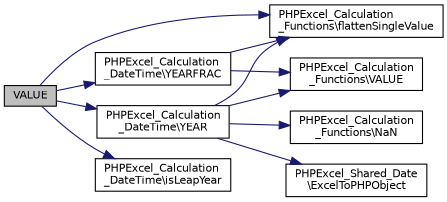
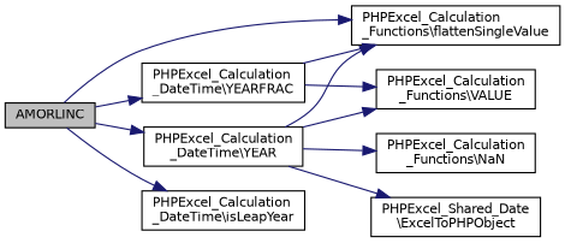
  digraph {
    rankdir=LR
    node [color=black fillcolor=white fontname=Helvetica fontsize=10 shape=record style=filled]
    edge [color=midnightblue fontname=Helvetica fontsize=10 labelfontname=Helvetica labelfontsize=10 style=solid]
-   n1 [fillcolor=grey75 fontcolor=black height=0.2 label=VALUE width=0.4]
+   n1 [fillcolor=grey75 fontcolor=black height=0.2 label=AMORLINC width=0.4]
    n2 [height=0.2 label="PHPExcel_Calculation\l_Functions\\flattenSingleValue" width=0.4]
    n3 [height=0.2 label="PHPExcel_Calculation\l_DateTime\\YEAR" width=0.4]
    n4 [height=0.2 label="PHPExcel_Calculation\l_DateTime\\YEARFRAC" width=0.4]
    n5 [height=0.2 label="PHPExcel_Calculation\l_DateTime\\isLeapYear" width=0.4]
    n6 [height=0.2 label="PHPExcel_Calculation\l_Functions\\VALUE" width=0.4]
    Node21 [height=0.2 label="PHPExcel_Calculation\l_Functions\\NaN" width=0.4]
    n8 [height=0.2 label="PHPExcel_Shared_Date\l\\ExcelToPHPObject" width=0.4]
    n1 -> n2
    n1 -> n3
    n1 -> n4
    n1 -> n5
    n3 -> n2
    n3 -> n6
    n3 -> Node21
    n3 -> n8
    n4 -> n2
    n4 -> n6
  }
